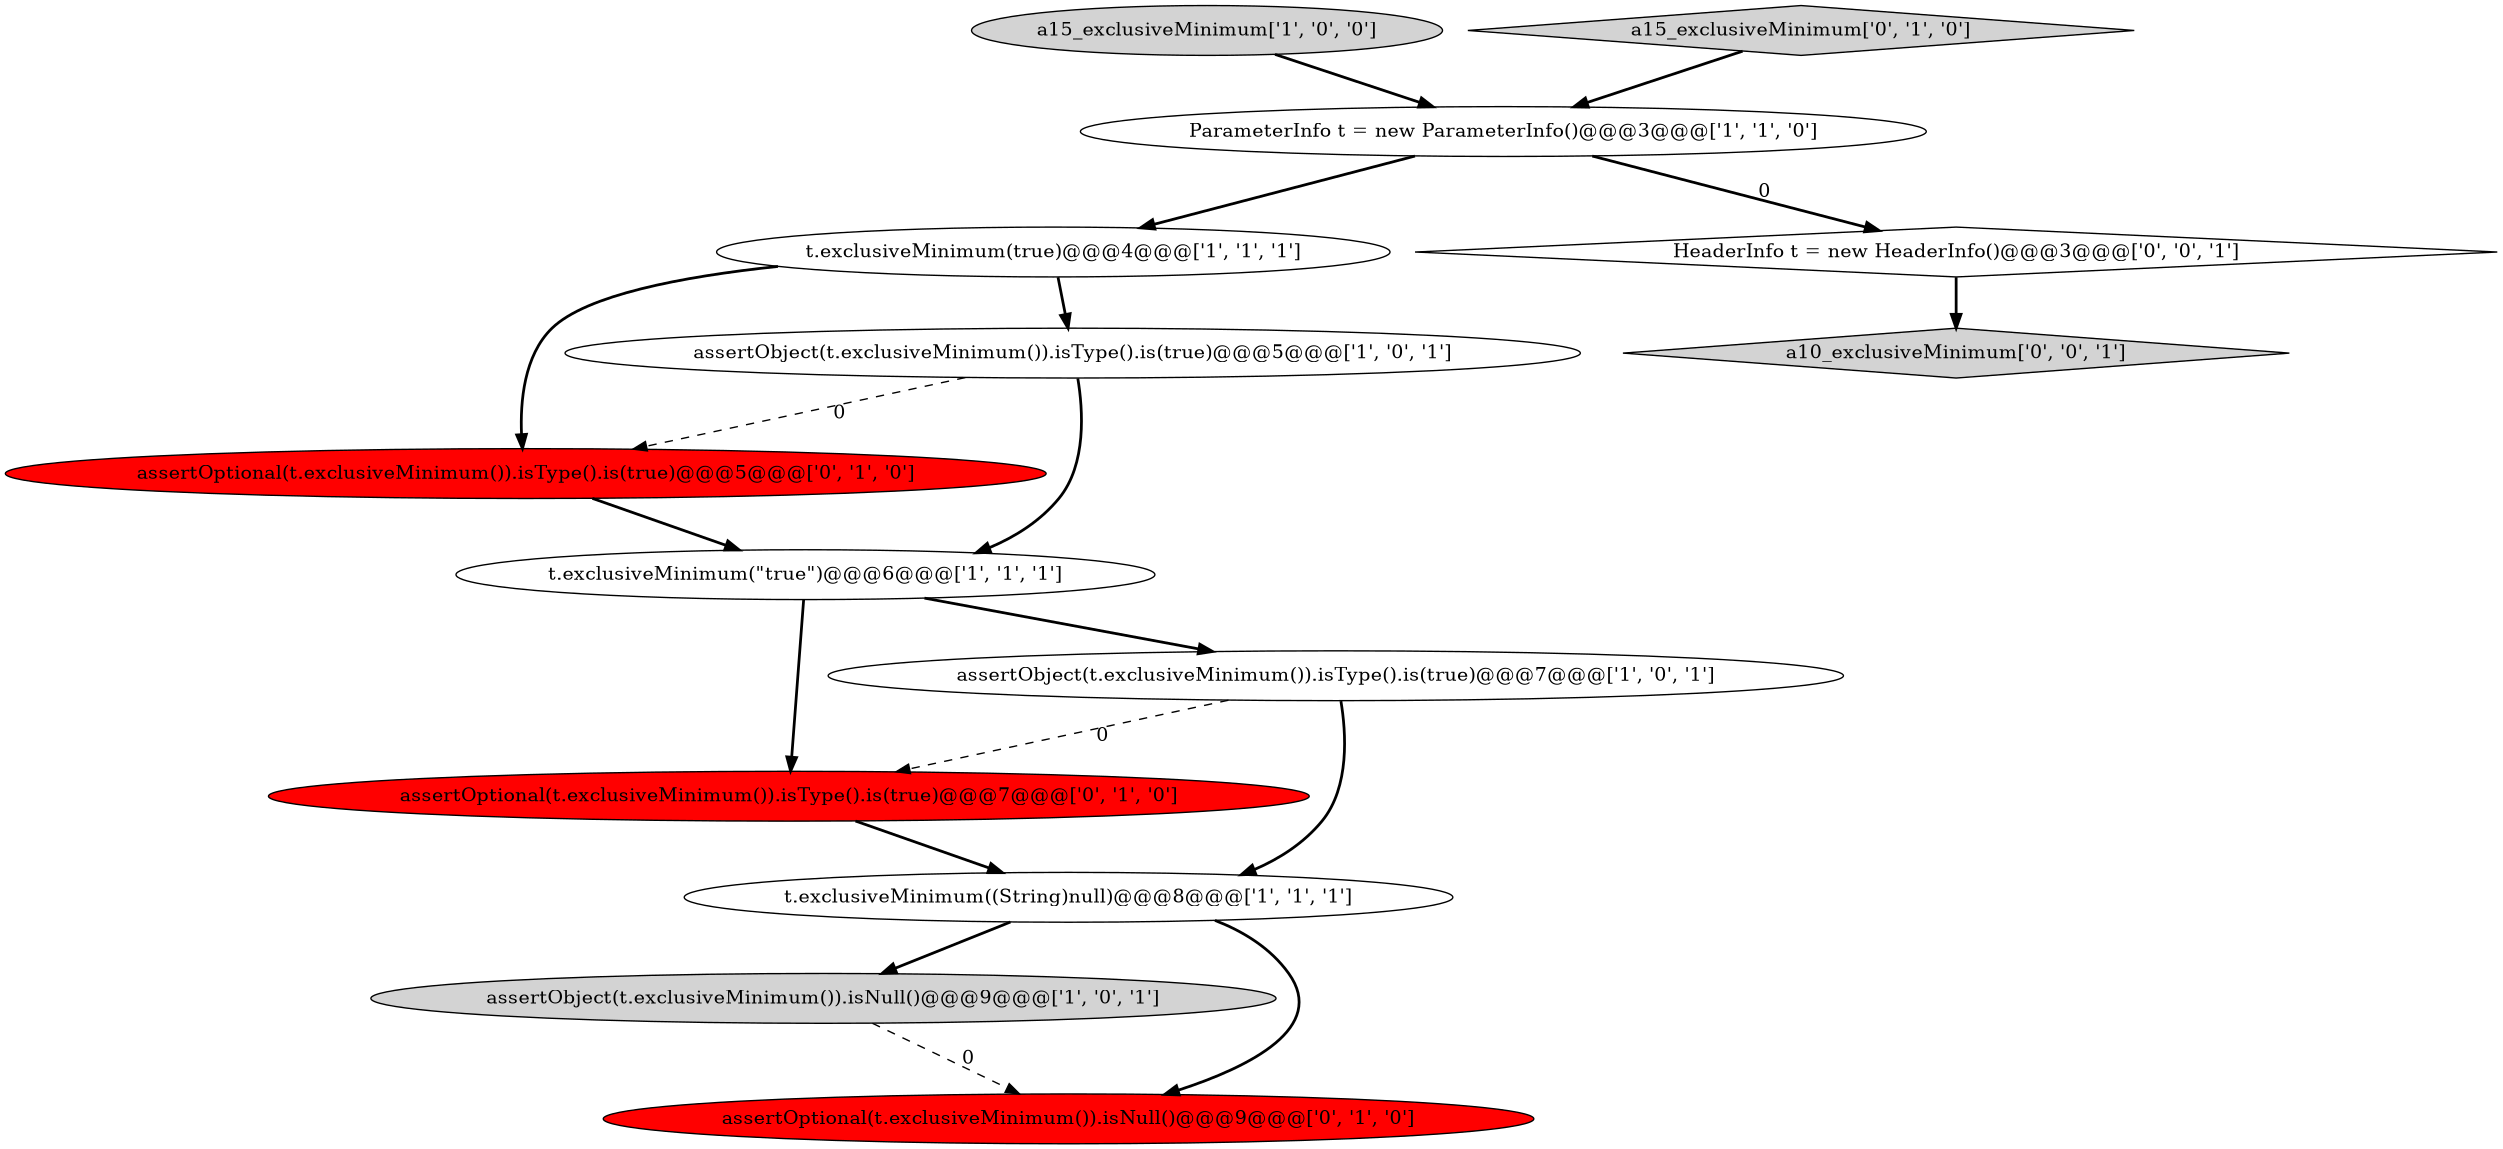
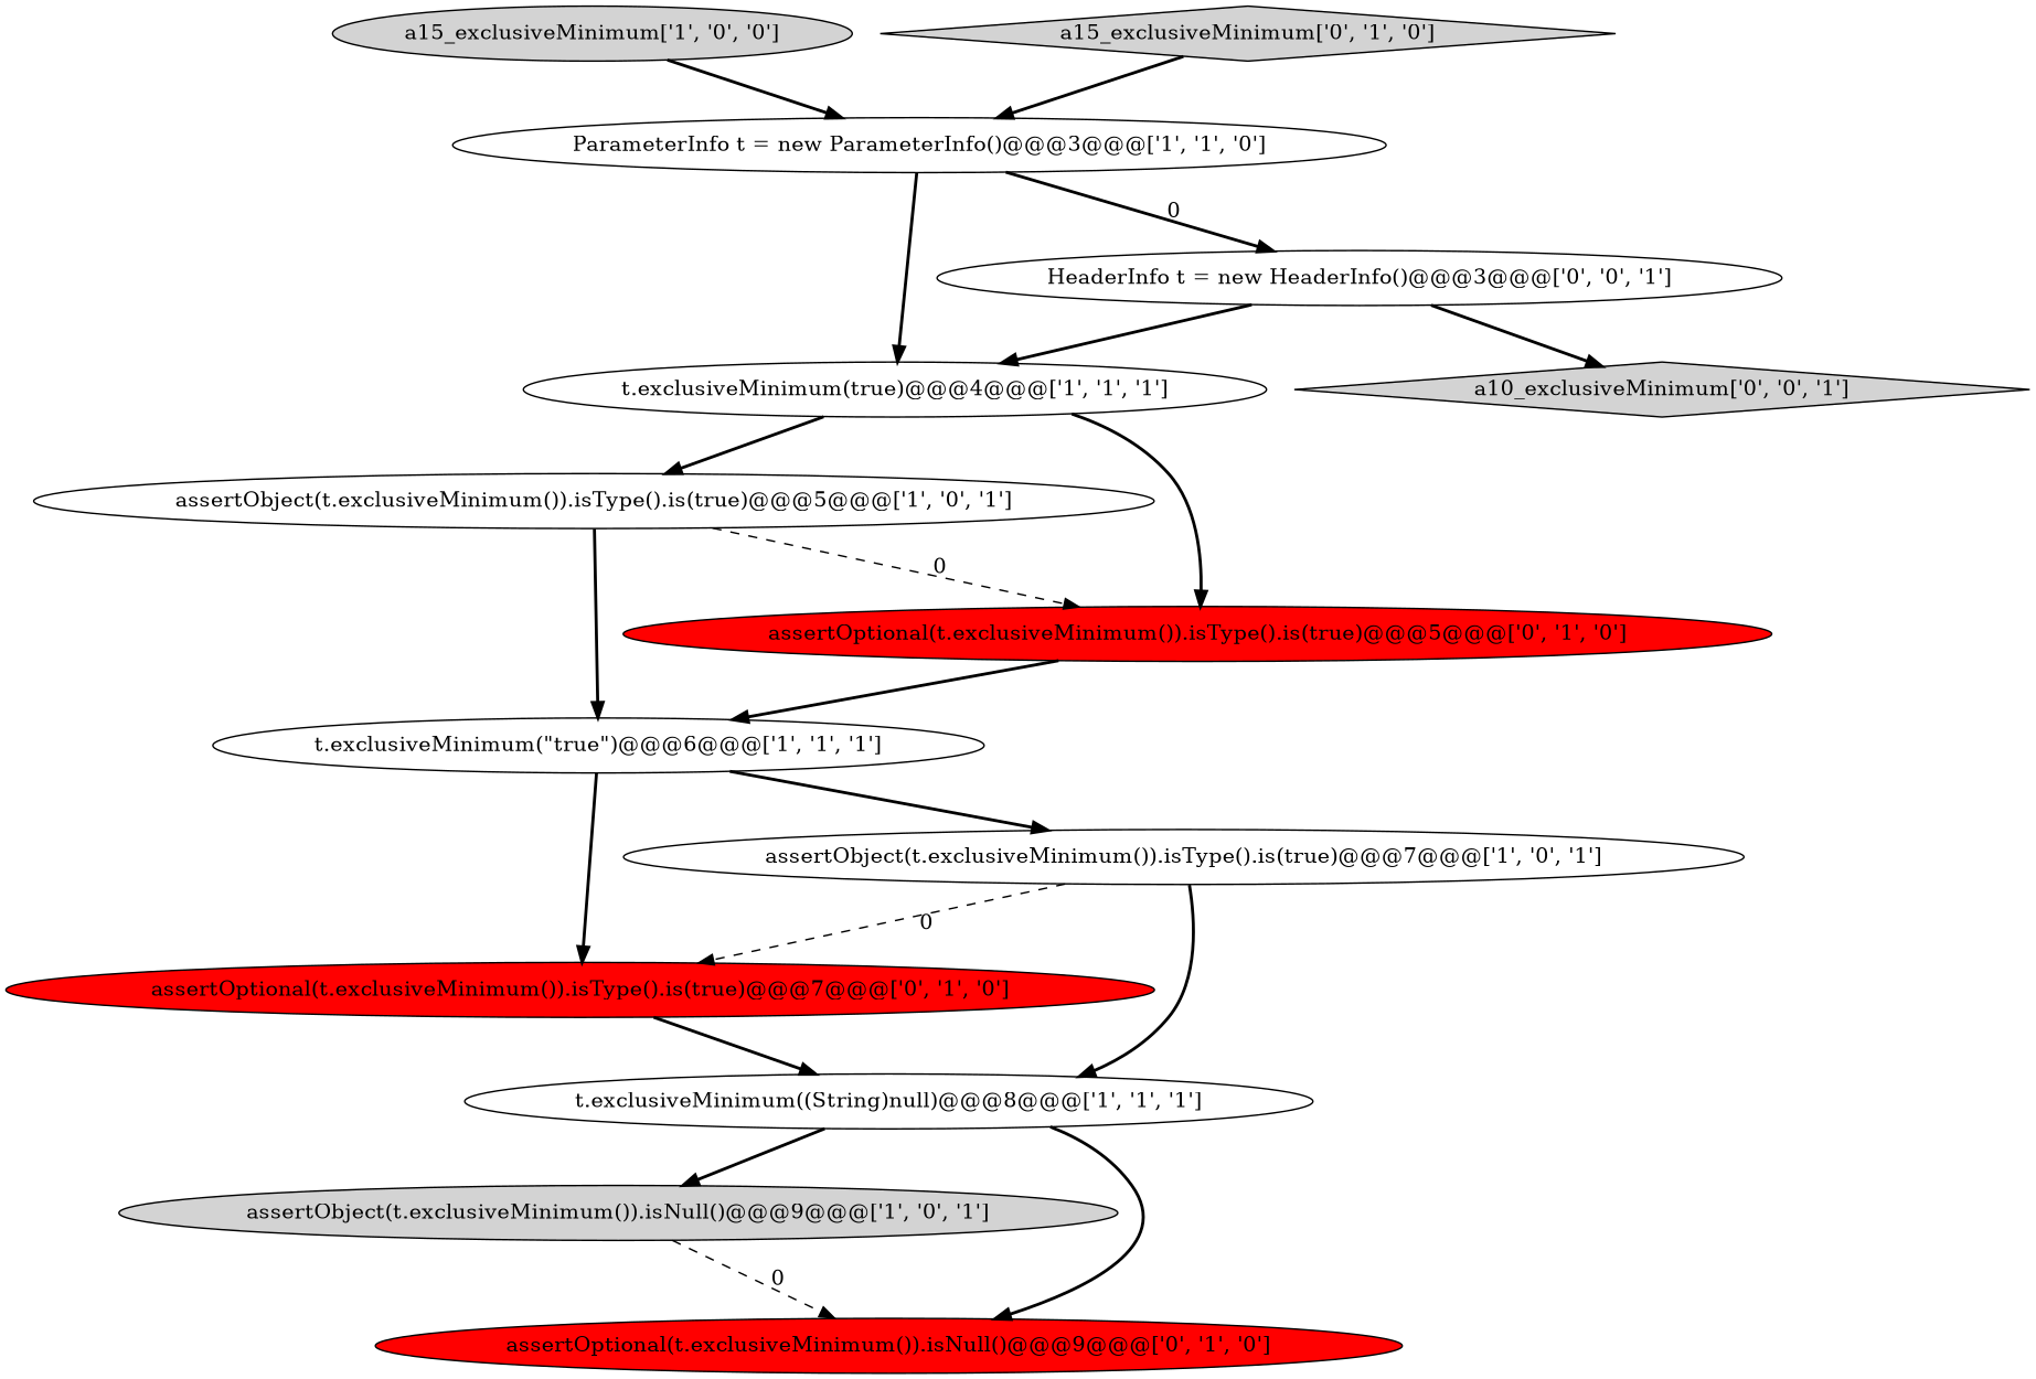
  digraph {
    fontname="DejaVu Serif"
    node [fillcolor=white fontname="DejaVu Serif" shape=ellipse style=filled]
    edge [fontname="DejaVu Serif" style=bold]
    n1 [fillcolor=lightgray label="a15_exclusiveMinimum['1', '0', '0']"]
    n2 [label="ParameterInfo t = new ParameterInfo()@@@3@@@['1', '1', '0']"]
    n3 [label="t.exclusiveMinimum(true)@@@4@@@['1', '1', '1']"]
-   n4 [label="HeaderInfo t = new HeaderInfo()@@@3@@@['0', '0', '1']" shape=diamond]
+   n4 [label="HeaderInfo t = new HeaderInfo()@@@3@@@['0', '0', '1']"]
    n5 [fillcolor=lightgray label="assertObject(t.exclusiveMinimum()).isNull()@@@9@@@['1', '0', '1']"]
    n6 [fillcolor=red label="assertOptional(t.exclusiveMinimum()).isNull()@@@9@@@['0', '1', '0']"]
    n7 [label="assertObject(t.exclusiveMinimum()).isType().is(true)@@@5@@@['1', '0', '1']"]
    n8 [fillcolor=red label="assertOptional(t.exclusiveMinimum()).isType().is(true)@@@5@@@['0', '1', '0']"]
    n9 [fillcolor=lightgray label="a10_exclusiveMinimum['0', '0', '1']" shape=diamond]
    n10 [fillcolor=red label="assertOptional(t.exclusiveMinimum()).isType().is(true)@@@7@@@['0', '1', '0']"]
    n11 [label="t.exclusiveMinimum((String)null)@@@8@@@['1', '1', '1']"]
    n12 [label="t.exclusiveMinimum(\"true\")@@@6@@@['1', '1', '1']"]
    n13 [label="assertObject(t.exclusiveMinimum()).isType().is(true)@@@7@@@['1', '0', '1']"]
    n14 [fillcolor=lightgray label="a15_exclusiveMinimum['0', '1', '0']" shape=diamond]
    n1 -> n2
    n2 -> n3
    n2 -> n4 [label=0]
    n3 -> n7
    n3 -> n8
+   n4 -> n3
    n4 -> n9
    n5 -> n6 [label=0 style=dashed]
    n7 -> n8 [label=0 style=dashed]
    n7 -> n12
    n8 -> n12
    n10 -> n11
    n11 -> n5
    n11 -> n6
    n12 -> n10
    n12 -> n13
    n13 -> n10 [label=0 style=dashed]
    n13 -> n11
    n14 -> n2
  }
